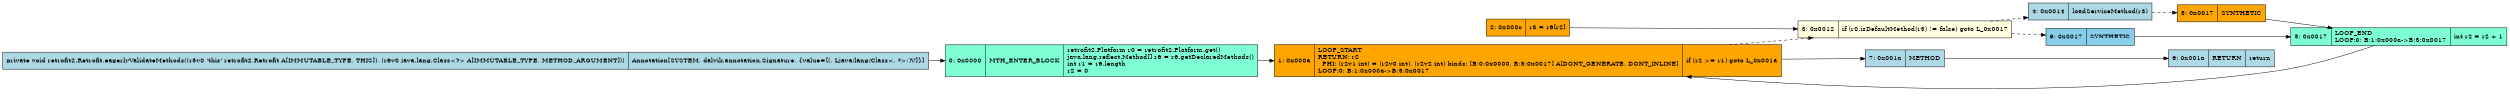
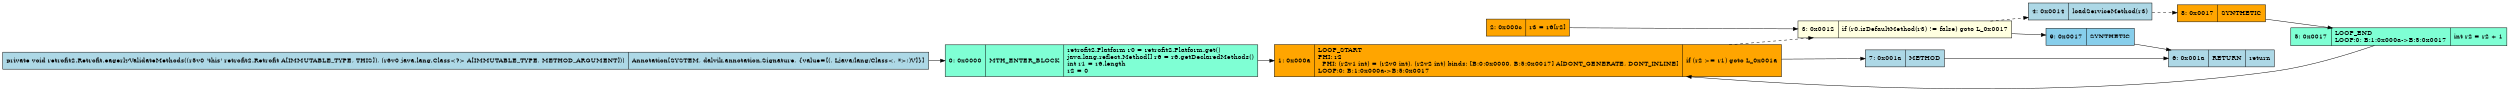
  digraph {
    rankdir=LR
    node [fillcolor=lightblue shape=record style=filled]
    n1 [fillcolor=aquamarine label="{0\:\ 0x0000|MTH_ENTER_BLOCK\l|retrofit2.Platform r0 = retrofit2.Platform.get()\ljava.lang.reflect.Method[] r6 = r6.getDeclaredMethods()\lint r1 = r6.length\lr2 = 0\l}"]
-   n2 [fillcolor=orange label="{1\:\ 0x000a|LOOP_START\lRETURN: r2 \l  PHI: (r2v1 int) = (r2v0 int), (r2v2 int) binds: [B:0:0x0000, B:5:0x0017] A[DONT_GENERATE, DONT_INLINE]\lLOOP:0: B:1:0x000a\-\>B:5:0x0017\l|if (r2 \>= r1) goto L_0x001a\l}"]
+   n2 [fillcolor=orange label="{1\:\ 0x000a|LOOP_START\lPHI: r2 \l  PHI: (r2v1 int) = (r2v0 int), (r2v2 int) binds: [B:0:0x0000, B:5:0x0017] A[DONT_GENERATE, DONT_INLINE]\lLOOP:0: B:1:0x000a\-\>B:5:0x0017\l|if (r2 \>= r1) goto L_0x001a\l}"]
    n3 [label="{7\:\ 0x001a|METHOD\l}"]
    n4 [fillcolor=lightyellow label="{3\:\ 0x0012|if (r0.isDefaultMethod(r3) != false) goto L_0x0017\l}"]
    n5 [fillcolor=orange label="{2\:\ 0x000c|r3 = r6[r2]\l}"]
    n6 [label="{6\:\ 0x001a|RETURN\l|return\l}"]
    n7 [label="{4\:\ 0x0014|loadServiceMethod(r3)\l}"]
    n8 [fillcolor=skyblue label="{9\:\ 0x0017|SYNTHETIC\l}"]
    n9 [fillcolor=orange label="{8\:\ 0x0017|SYNTHETIC\l}"]
    n10 [fillcolor=aquamarine label="{5\:\ 0x0017|LOOP_END\lLOOP:0: B:1:0x000a\-\>B:5:0x0017\l|int r2 = r2 + 1\l}"]
    n11 [label="{private void retrofit2.Retrofit.eagerlyValidateMethods((r5v0 'this' retrofit2.Retrofit A[IMMUTABLE_TYPE, THIS]), (r6v0 java.lang.Class\<?\> A[IMMUTABLE_TYPE, METHOD_ARGUMENT]))  | Annotation[SYSTEM, dalvik.annotation.Signature, \{value=[(, Ljava\/lang\/Class\<, *\>;)V]\}]\l}"]
    n1 -> n2
    n2 -> n3
    n2 -> n4 [style=dashed]
    n3 -> n6
    n4 -> n7 [style=dashed]
-   n4 -> n8 [style=dashed]
+   n4 -> n8
    n5 -> n4
    n7 -> n9 [style=dashed]
-   n8 -> n10
+   n8 -> n6
    n9 -> n10
    n10 -> n2
    n11 -> n1
  }
